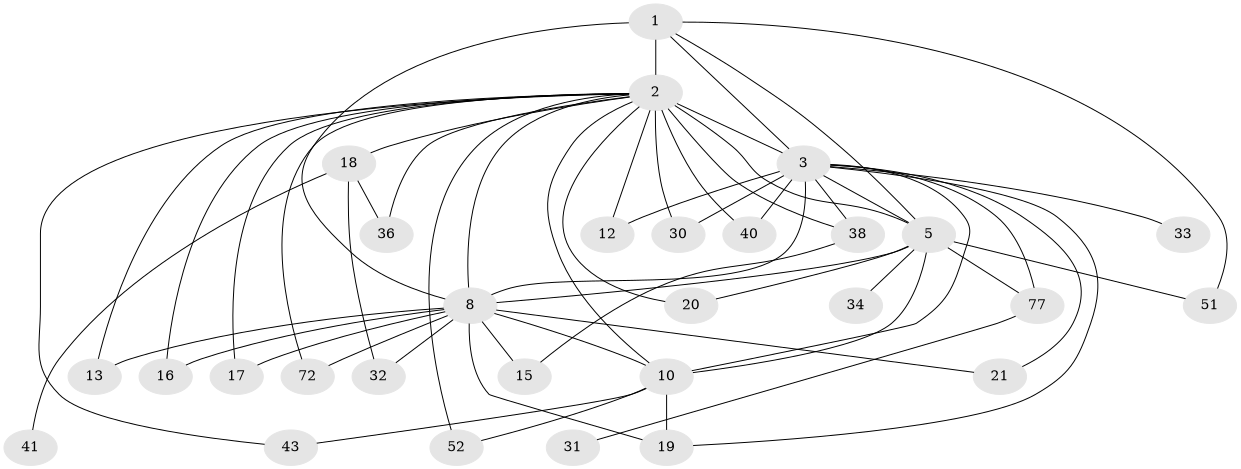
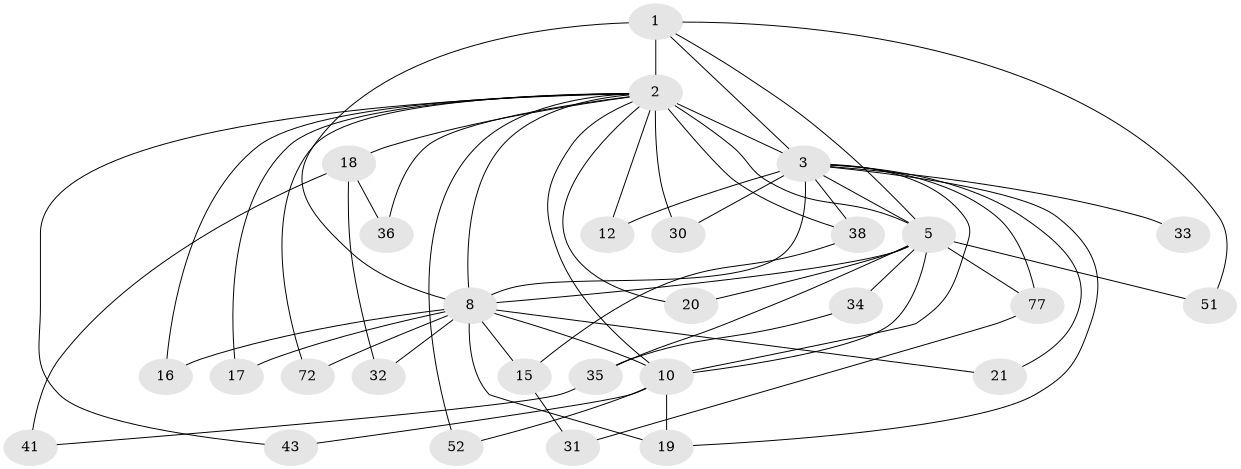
  graph {
    node [color=gray90 style=filled]
    2 [super="+42+46+11+14+25+6"]
    3 [super="+29+7+4"]
    5
    8 [super="+24"]
    10
    12
-   13
    16
    17
    18
    20
    n12 [label=72]
    30
    36
    38
-   40
    43
    52
    1
    51
    19 [super="+23"]
    21
    n23 [label=77]
    33
    34
+   35
    15
    32
    41
    31
    2 -- 3 [weight=11]
    2 -- 5 [weight=4]
    2 -- 8 [weight=3]
    2 -- 10 [weight=5]
    2 -- 12 [weight=2]
-   2 -- 13
    2 -- 16
    2 -- 17
    2 -- 18 [weight=2]
    2 -- 20
    2 -- n12
    2 -- 30
    2 -- 36
    2 -- 38
-   2 -- 40
    2 -- 43
    2 -- 52
    3 -- 5 [weight=3]
    3 -- 8 [weight=4]
    3 -- 10 [weight=4]
    3 -- 12
    3 -- 30
    3 -- 38
-   3 -- 40
    3 -- 19
    3 -- 21
    3 -- n23
    3 -- 33
    5 -- 8
    5 -- 10
    5 -- 20
    5 -- 51
    5 -- n23
    5 -- 34
+   5 -- 35
    8 -- 10 [weight=2]
-   8 -- 13
    8 -- 16
    8 -- 17
    8 -- n12
    8 -- 19
    8 -- 21
    8 -- 15
    8 -- 32
    10 -- 43
    10 -- 52
    10 -- 19
    18 -- 36
    18 -- 32
    18 -- 41
    38 -- 15
    1 -- 2 [weight=5]
    1 -- 3 [weight=3]
    1 -- 5
    1 -- 8
    1 -- 51
    n23 -- 31
+   34 -- 35
+   35 -- 41
+   15 -- 31
  }
